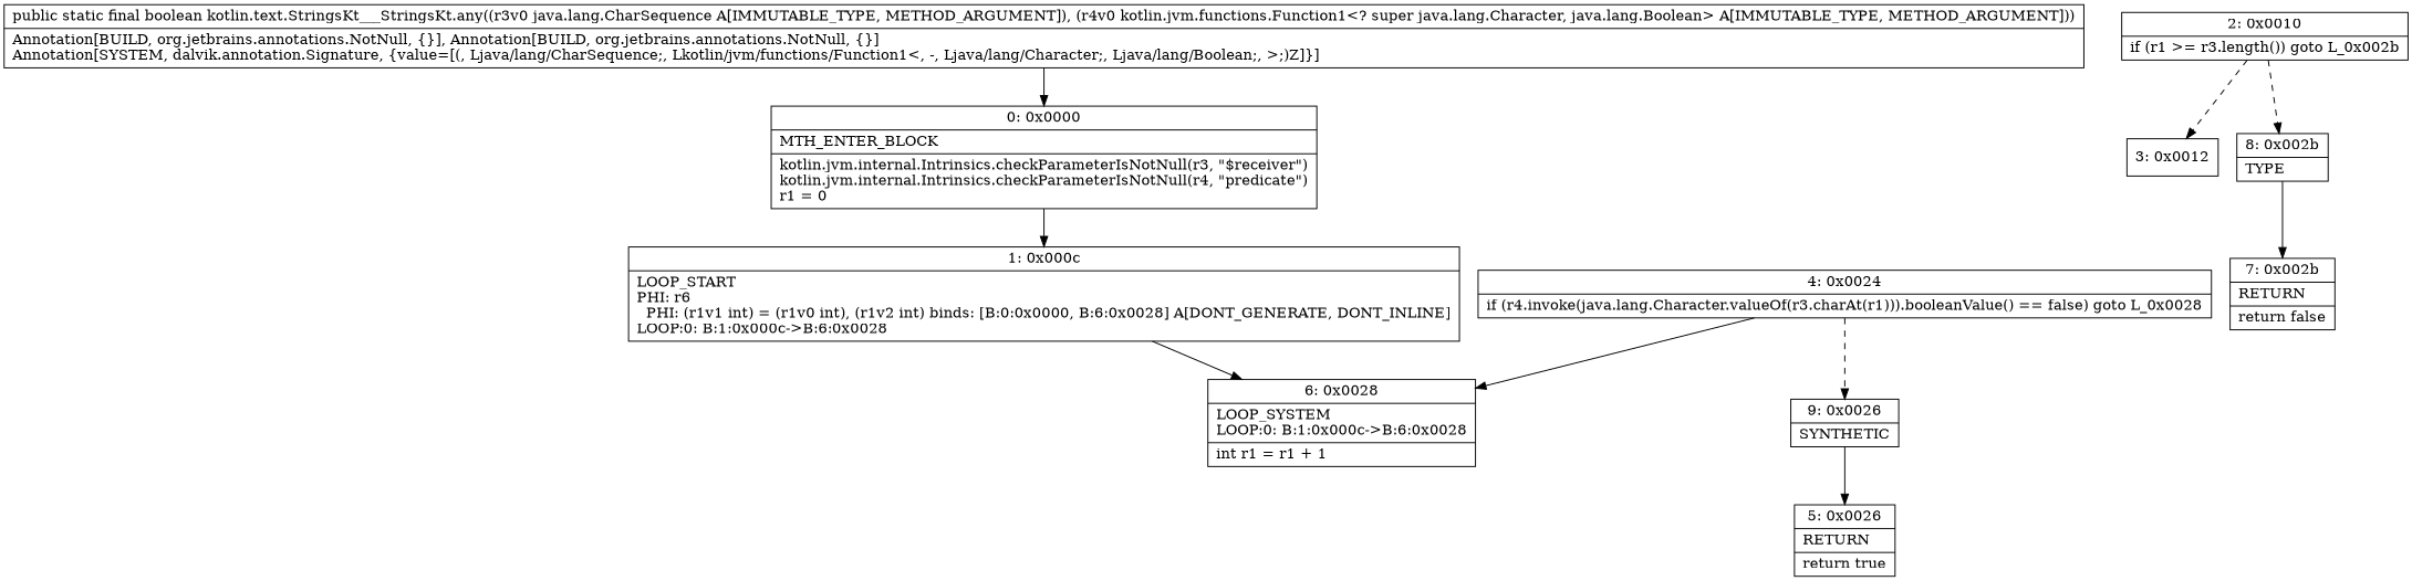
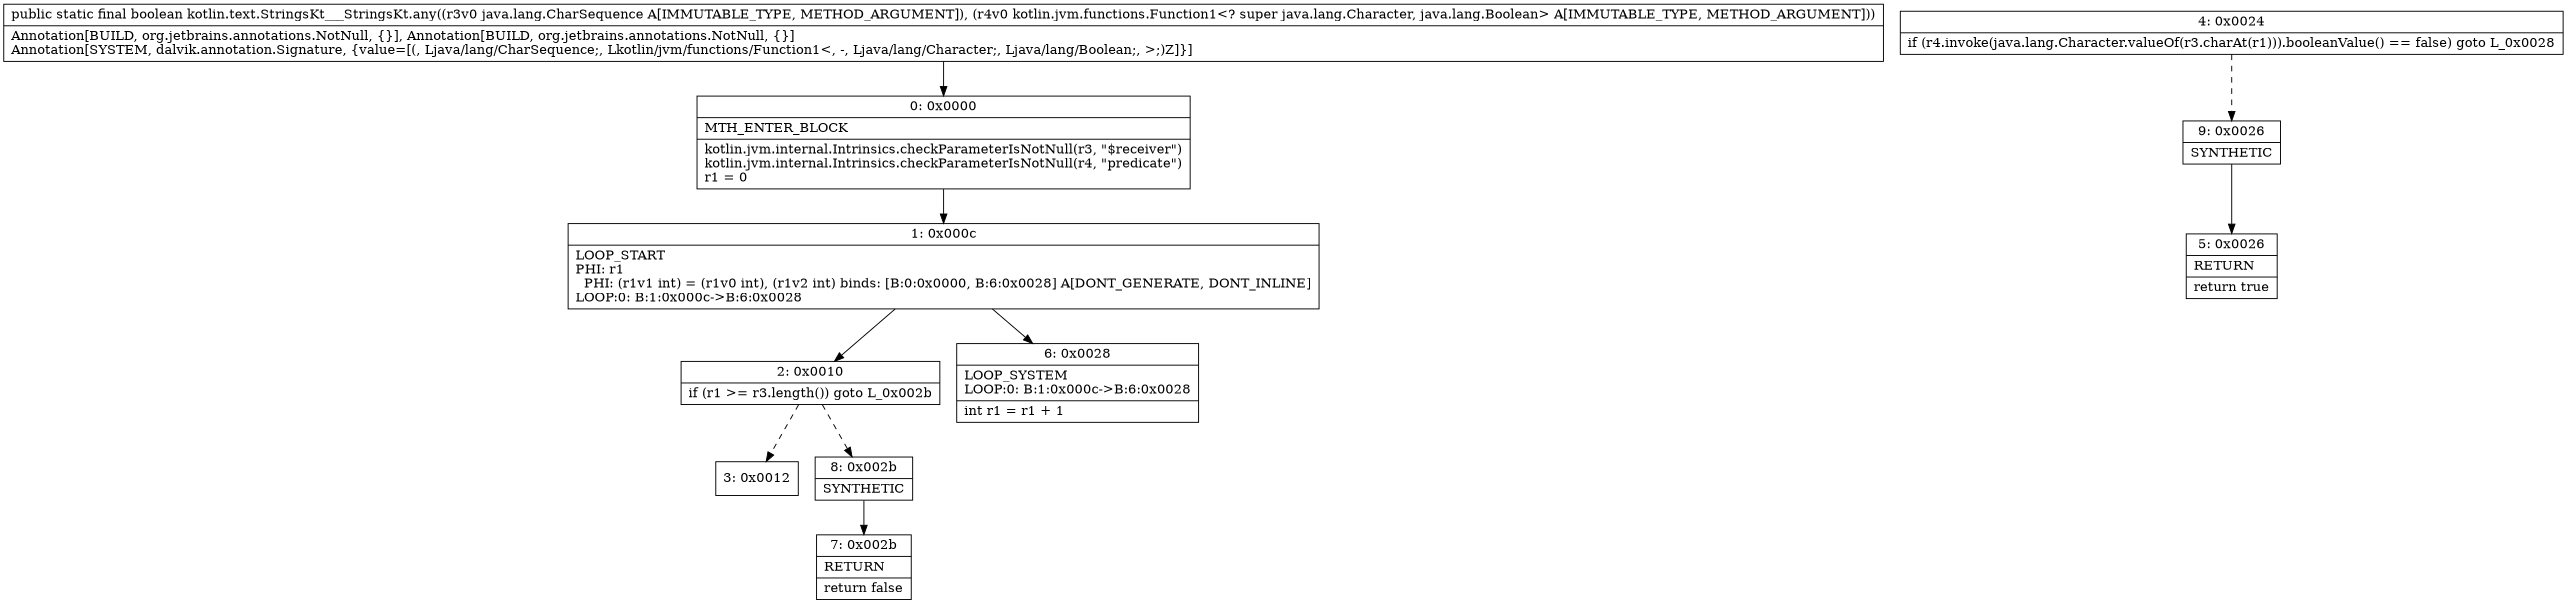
  digraph {
    node [shape=record]
    n1 [label="{0\:\ 0x0000|MTH_ENTER_BLOCK\l|kotlin.jvm.internal.Intrinsics.checkParameterIsNotNull(r3, \"$receiver\")\lkotlin.jvm.internal.Intrinsics.checkParameterIsNotNull(r4, \"predicate\")\lr1 = 0\l}"]
-   n2 [label="{1\:\ 0x000c|LOOP_START\lPHI: r6 \l  PHI: (r1v1 int) = (r1v0 int), (r1v2 int) binds: [B:0:0x0000, B:6:0x0028] A[DONT_GENERATE, DONT_INLINE]\lLOOP:0: B:1:0x000c\-\>B:6:0x0028\l}"]
+   n2 [label="{1\:\ 0x000c|LOOP_START\lPHI: r1 \l  PHI: (r1v1 int) = (r1v0 int), (r1v2 int) binds: [B:0:0x0000, B:6:0x0028] A[DONT_GENERATE, DONT_INLINE]\lLOOP:0: B:1:0x000c\-\>B:6:0x0028\l}"]
    n3 [label="{2\:\ 0x0010|if (r1 \>= r3.length()) goto L_0x002b\l}"]
    n4 [label="{6\:\ 0x0028|LOOP_SYSTEM\lLOOP:0: B:1:0x000c\-\>B:6:0x0028\l|int r1 = r1 + 1\l}"]
    n5 [label="{3\:\ 0x0012}"]
-   n6 [label="{8\:\ 0x002b|TYPE\l}"]
+   n6 [label="{8\:\ 0x002b|SYNTHETIC\l}"]
    n7 [label="{7\:\ 0x002b|RETURN\l|return false\l}"]
    n8 [label="{4\:\ 0x0024|if (r4.invoke(java.lang.Character.valueOf(r3.charAt(r1))).booleanValue() == false) goto L_0x0028\l}"]
    n9 [label="{9\:\ 0x0026|SYNTHETIC\l}"]
    n10 [label="{5\:\ 0x0026|RETURN\l|return true\l}"]
    n11 [label="{public static final boolean kotlin.text.StringsKt___StringsKt.any((r3v0 java.lang.CharSequence A[IMMUTABLE_TYPE, METHOD_ARGUMENT]), (r4v0 kotlin.jvm.functions.Function1\<? super java.lang.Character, java.lang.Boolean\> A[IMMUTABLE_TYPE, METHOD_ARGUMENT]))  | Annotation[BUILD, org.jetbrains.annotations.NotNull, \{\}], Annotation[BUILD, org.jetbrains.annotations.NotNull, \{\}]\lAnnotation[SYSTEM, dalvik.annotation.Signature, \{value=[(, Ljava\/lang\/CharSequence;, Lkotlin\/jvm\/functions\/Function1\<, \-, Ljava\/lang\/Character;, Ljava\/lang\/Boolean;, \>;)Z]\}]\l}"]
    n1 -> n2
+   n2 -> n3
    n2 -> n4
    n3 -> n5 [style=dashed]
    n3 -> n6 [style=dashed]
    n6 -> n7
-   n8 -> n4
    n8 -> n9 [style=dashed]
    n9 -> n10
    n11 -> n1
  }
